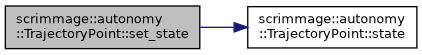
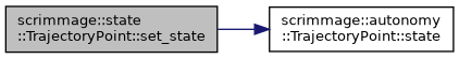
  digraph {
    rankdir=LR
    node [color=black fontname=Helvetica fontsize=10 shape=record style=filled]
-   n1 [fillcolor=grey75 fontcolor=black height=0.2 label="scrimmage::autonomy\l::TrajectoryPoint::set_state" width=0.4]
+   n1 [fillcolor=grey75 fontcolor=black height=0.2 label="scrimmage::state\l::TrajectoryPoint::set_state" width=0.4]
    n2 [fillcolor=white height=0.2 label="scrimmage::autonomy\l::TrajectoryPoint::state" width=0.4]
    n1 -> n2 [color=midnightblue fontname=Helvetica fontsize=10 labelfontname=Helvetica labelfontsize=10 style=solid]
  }
